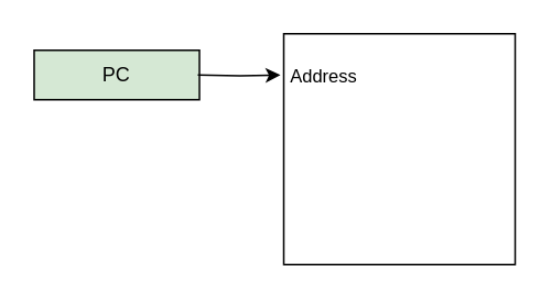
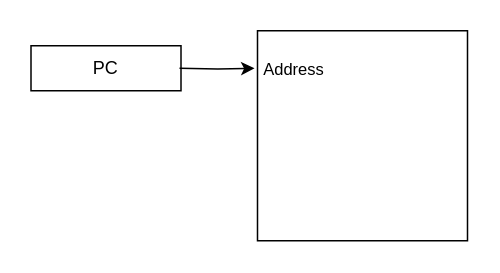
  <mxCell id="0" />
  <mxCell id="1" parent="0" />
- <mxCell id="2" value="PC" style="rounded=0;whiteSpace=wrap;html=1;fillColor=#d5e8d4;" vertex="1" parent="1"><mxGeometry x="20" y="30" width="100" height="30" as="geometry" /></mxCell>
+ <mxCell id="2" value="PC" style="rounded=0;whiteSpace=wrap;html=1;" vertex="1" parent="1"><mxGeometry x="20" y="30" width="100" height="30" as="geometry" /></mxCell>
  <mxCell id="3" value="" style="whiteSpace=wrap;html=1;aspect=fixed;" vertex="1" parent="1"><mxGeometry x="171" y="20" width="140" height="140" as="geometry" /></mxCell>
  <mxCell id="4" style="edgeStyle=orthogonalEdgeStyle;rounded=0;orthogonalLoop=1;jettySize=auto;html=1;exitX=1;exitY=0.5;exitDx=0;exitDy=0;entryX=-0.007;entryY=0.179;entryDx=0;entryDy=0;entryPerimeter=0;" edge="1" parent="1"><mxGeometry relative="1" as="geometry"><mxPoint x="119" y="45" as="sourcePoint" /><mxPoint x="169.02" y="45.06" as="targetPoint" /></mxGeometry></mxCell>
  <mxCell id="5" value="Address" style="edgeLabel;html=1;align=center;verticalAlign=middle;resizable=0;points=[];" vertex="1" connectable="0" parent="4"><mxGeometry x="0.327" relative="1" as="geometry"><mxPoint x="43" as="offset" /></mxGeometry></mxCell>
